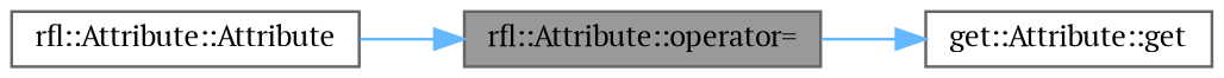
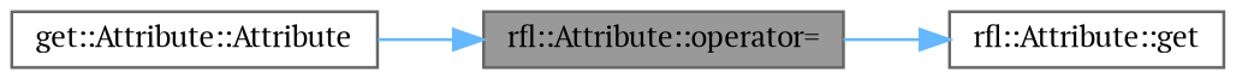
  digraph {
    fontname="PT Serif"
    rankdir=LR
    node [color=grey40 fillcolor=white fontname="PT Serif" fontsize=10 shape=box style=filled]
    edge [color=steelblue1 fontname="PT Serif" fontsize=10 labelfontname=Helvetica labelfontsize=10 style=solid]
    n1 [color=gray40 fillcolor=grey60 fontcolor=black height=0.2 label="rfl::Attribute::operator=" width=0.4]
-   n2 [height=0.2 label="get::Attribute::get" width=0.4]
-   n3 [height=0.2 label="rfl::Attribute::Attribute" width=0.4]
+   n2 [height=0.2 label="rfl::Attribute::get" width=0.4]
+   n3 [height=0.2 label="get::Attribute::Attribute" width=0.4]
    n1 -> n2
    n3 -> n1
  }
